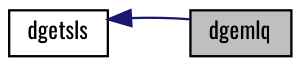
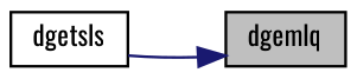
  digraph {
    rankdir=RL
    fontname=Oswald
    node [color=black fontname=Oswald fontsize=10 shape=record style=filled]
    n1 [fillcolor=grey75 fontcolor=black height=0.2 label=dgemlq width=0.4]
    n2 [fillcolor=white height=0.2 label=dgetsls width=0.4]
-   n2 -> n1 [color=midnightblue dir=back fontname=Oswald fontsize=10 labelfontname=Helvetica labelfontsize=10 style=solid]
+   n1 -> n2 [color=midnightblue dir=back fontname=Oswald fontsize=10 labelfontname=Helvetica labelfontsize=10 style=solid]
  }
